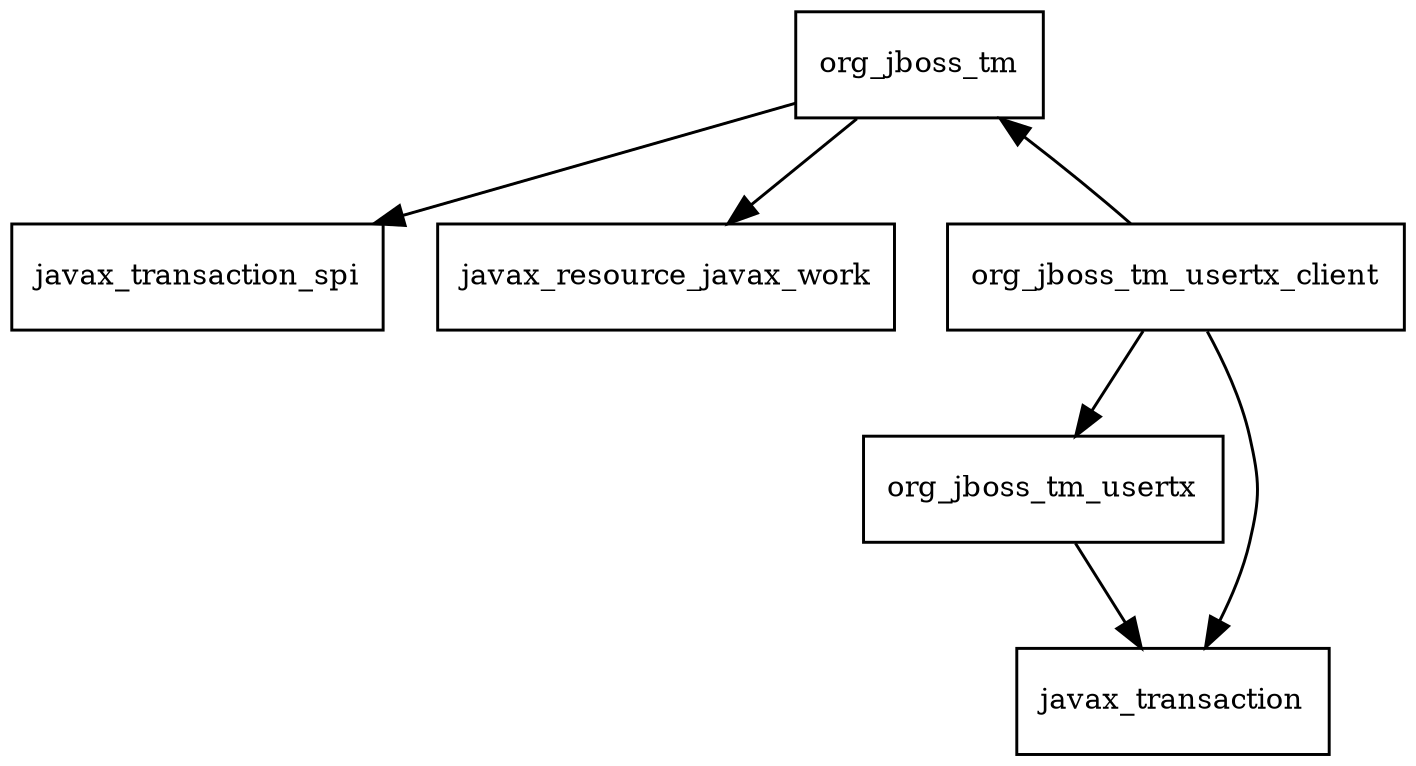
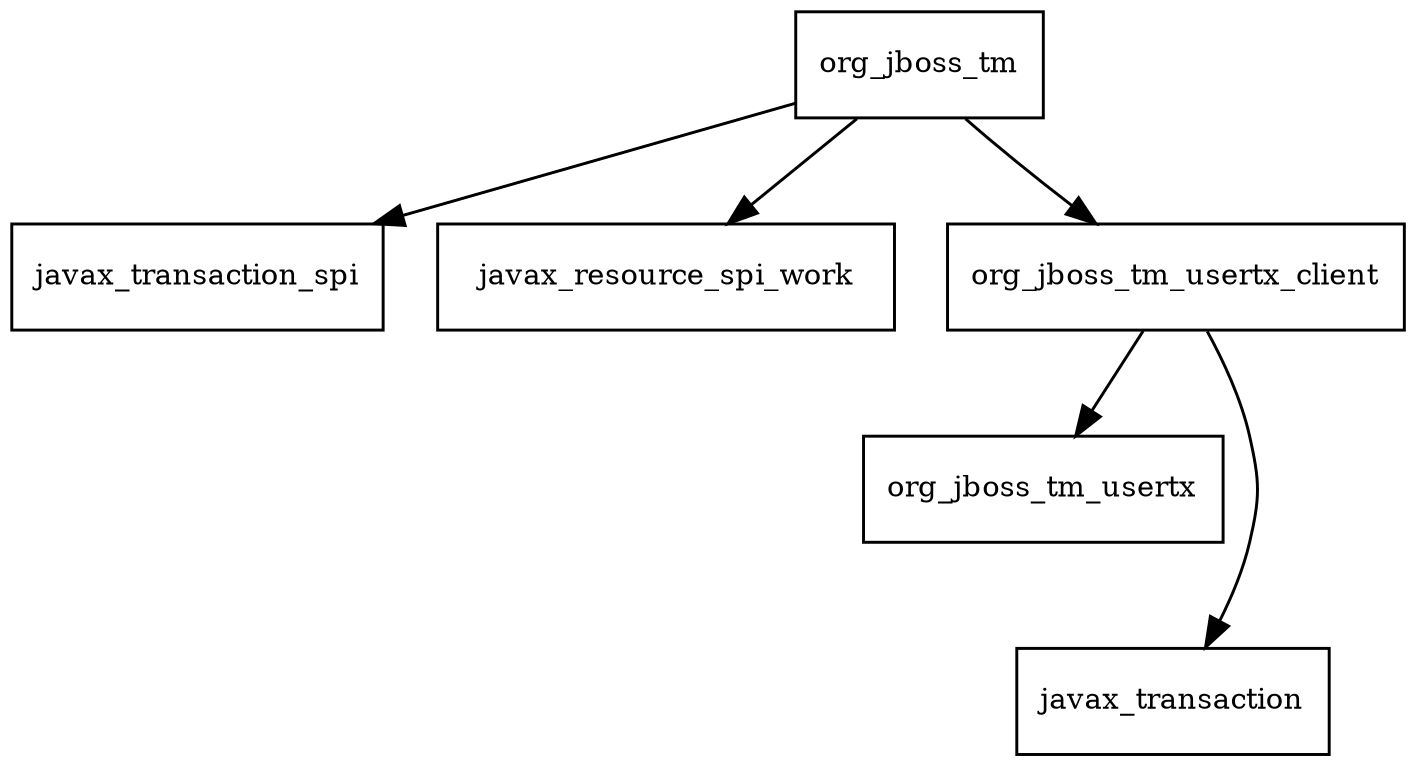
  digraph {
    node [fontsize=10.0 shape=box]
    n1 [label=javax_transaction_spi]
    org_jboss_tm
-   javax_resource_spi_work [label=javax_resource_javax_work]
+   javax_resource_spi_work
    org_jboss_tm_usertx
    javax_transaction
    org_jboss_tm_usertx_client
    org_jboss_tm -> n1
    org_jboss_tm -> javax_resource_spi_work
-   org_jboss_tm_usertx -> javax_transaction
-   org_jboss_tm_usertx_client -> org_jboss_tm
+   org_jboss_tm -> org_jboss_tm_usertx_client
    org_jboss_tm_usertx_client -> org_jboss_tm_usertx
    org_jboss_tm_usertx_client -> javax_transaction
  }
